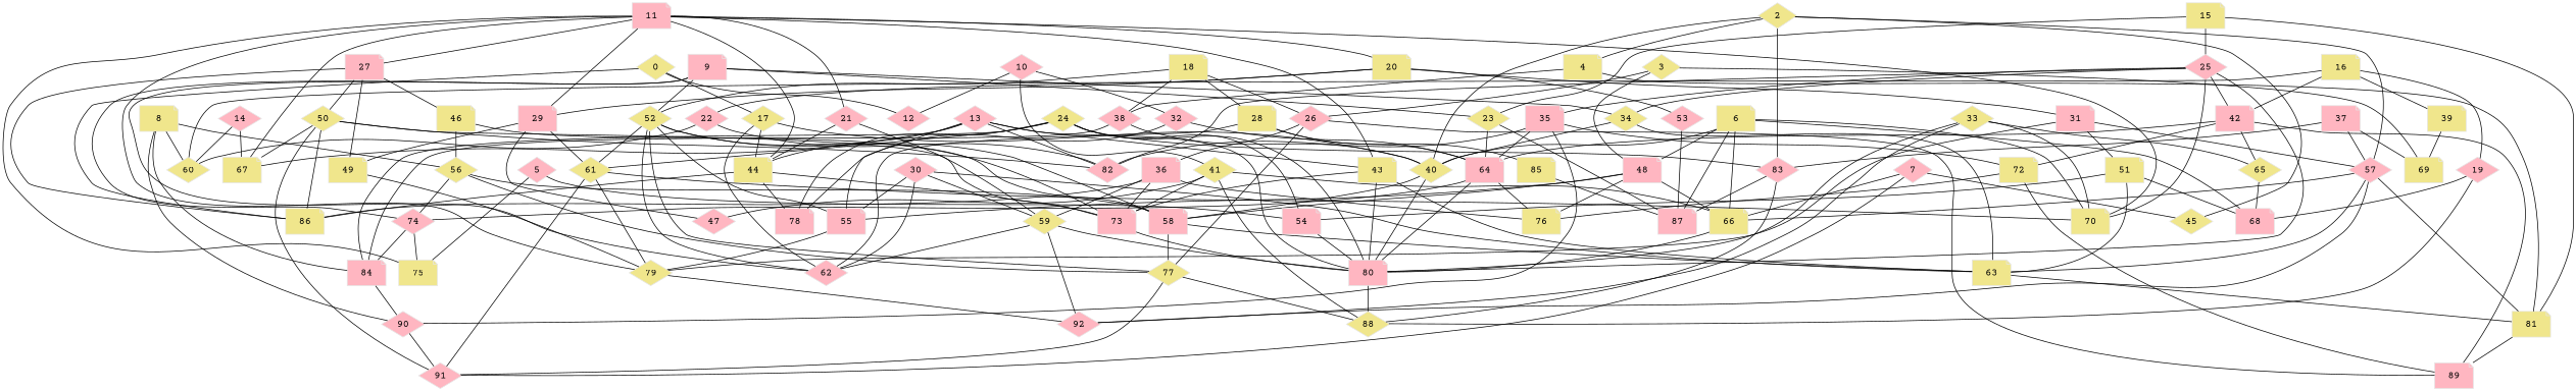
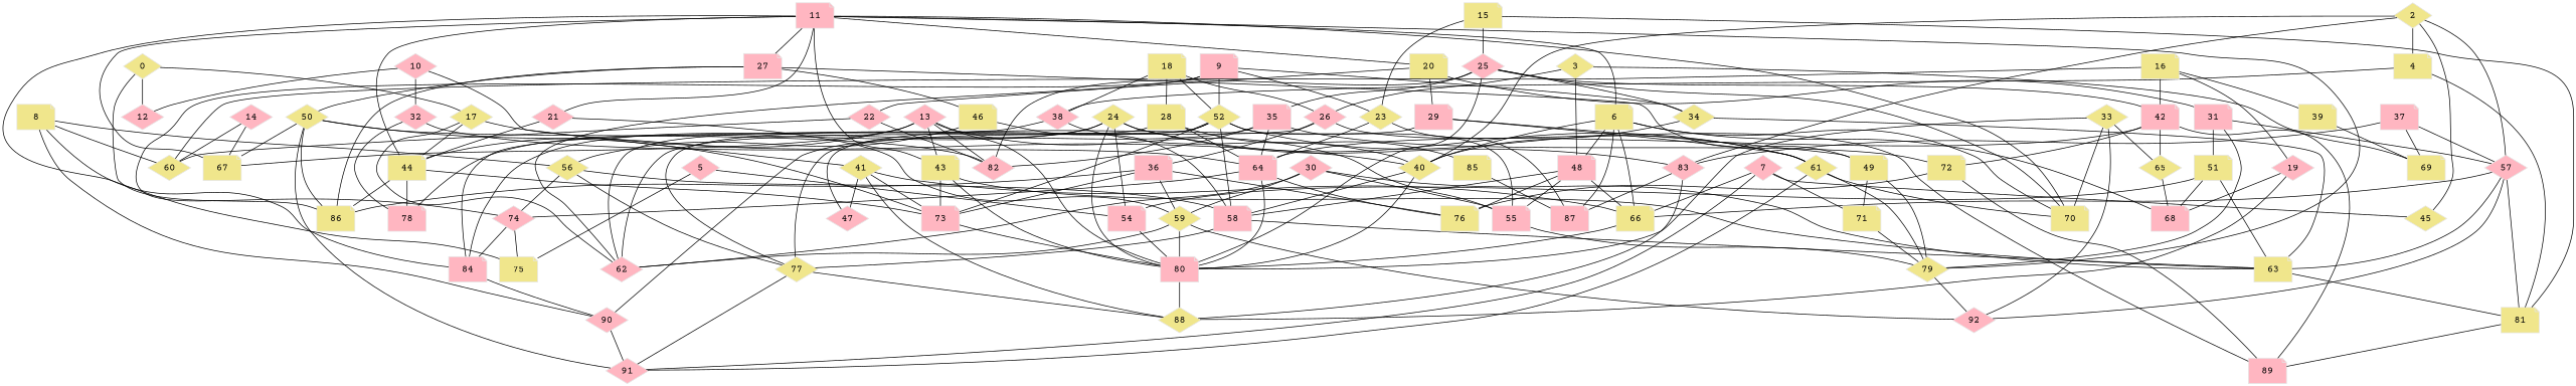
  graph {
    fontname="Courier Prime"
    node [color=gray90 fillcolor=khaki fontname="Courier Prime" shape=note style=filled]
    edge [fontname="Courier Prime" weight=1.0]
    n1 [label=0 shape=diamond]
    12 [fillcolor=lightpink shape=diamond]
    17 [shape=diamond]
    86
    40 [shape=diamond]
    62 [fillcolor=lightpink shape=diamond]
    44
    2 [shape=diamond]
    4
    45 [shape=diamond]
    57 [fillcolor=lightpink shape=diamond]
    83 [fillcolor=lightpink shape=diamond]
    38 [fillcolor=lightpink shape=diamond]
    81
    80 [fillcolor=lightpink]
    58 [fillcolor=lightpink]
    66
    63
    92 [fillcolor=lightpink shape=diamond]
    87 [fillcolor=lightpink]
    88 [shape=diamond]
    3 [shape=diamond]
    26 [fillcolor=lightpink shape=diamond]
    48 [fillcolor=lightpink]
    69
    36 [fillcolor=lightpink]
    77 [shape=diamond]
    89 [fillcolor=lightpink]
    55 [fillcolor=lightpink]
    76
    84 [fillcolor=lightpink]
    5 [fillcolor=lightpink shape=diamond]
    54 [fillcolor=lightpink]
    75
    6
    68 [fillcolor=lightpink]
    70
    7 [fillcolor=lightpink shape=diamond]
+   71
    91 [fillcolor=lightpink shape=diamond]
    79 [shape=diamond]
    56 [shape=diamond]
    8
    60 [shape=diamond]
    90 [fillcolor=lightpink shape=diamond]
    74 [fillcolor=lightpink shape=diamond]
    9 [fillcolor=lightpink]
    23 [shape=diamond]
    34 [shape=diamond]
    52 [shape=diamond]
    64 [fillcolor=lightpink]
    61 [shape=diamond]
    73 [fillcolor=lightpink]
    10 [fillcolor=lightpink shape=diamond]
    32 [fillcolor=lightpink shape=diamond]
    41 [shape=diamond]
    78 [fillcolor=lightpink]
    47 [fillcolor=lightpink shape=diamond]
    11 [fillcolor=lightpink]
    20
    21 [fillcolor=lightpink shape=diamond]
    27 [fillcolor=lightpink]
    29 [fillcolor=lightpink]
    43
    67
    22 [fillcolor=lightpink shape=diamond]
    31 [fillcolor=lightpink]
-   53 [fillcolor=lightpink shape=diamond]
    59 [shape=diamond]
    46
    49
    50 [shape=diamond]
    13 [fillcolor=lightpink shape=diamond]
    82 [fillcolor=lightpink shape=diamond]
    14 [fillcolor=lightpink shape=diamond]
    15
    25 [fillcolor=lightpink shape=diamond]
    42 [fillcolor=lightpink]
    35 [fillcolor=lightpink]
    16
    19 [fillcolor=lightpink shape=diamond]
    39
    65 [shape=diamond]
    72
    18
    28
    85
    51
    24 [shape=diamond]
    30 [fillcolor=lightpink shape=diamond]
    33 [shape=diamond]
    37 [fillcolor=lightpink]
    n1 -- 12
    n1 -- 17
    n1 -- 86
    17 -- 40
    17 -- 62
    17 -- 44
    40 -- 80
    40 -- 58
    44 -- 86
    44 -- 73
    44 -- 78 [weight=2.0]
    2 -- 40
    2 -- 4
    2 -- 45
    2 -- 57
    2 -- 83
    4 -- 38
    4 -- 81
    57 -- 81
    57 -- 66
    57 -- 63
    57 -- 92
    83 -- 87
    83 -- 88
    38 -- 40
    38 -- 84
    81 -- 89
    80 -- 88
    58 -- 63
    58 -- 77
    66 -- 80
    63 -- 81
    3 -- 26
    3 -- 48
    3 -- 69
    26 -- 36
    26 -- 77 [weight=2.0]
    26 -- 89
    48 -- 58
    48 -- 66
    48 -- 55
    48 -- 76
    36 -- 86
    36 -- 76
    36 -- 73
    36 -- 59
    77 -- 88
    77 -- 91
    55 -- 79
    84 -- 90
    5 -- 54
    5 -- 75
    54 -- 80
    6 -- 40
    6 -- 66
    6 -- 87
    6 -- 48
    6 -- 68
    6 -- 70
    7 -- 45
    7 -- 66
+   7 -- 71
    7 -- 91
+   71 -- 79
    79 -- 92
    56 -- 58
    56 -- 77
    56 -- 74
    8 -- 84
    8 -- 56
    8 -- 60
    8 -- 90
    90 -- 91
    74 -- 84
    74 -- 75
    9 -- 62
    9 -- 74
    9 -- 23
    9 -- 34
    9 -- 52
    23 -- 87
    23 -- 64
    34 -- 40
    34 -- 63
    52 -- 62
    52 -- 58
    52 -- 77
    52 -- 55
    52 -- 61
    52 -- 73
    64 -- 80
    64 -- 76
    64 -- 74
    61 -- 70
    61 -- 91
    61 -- 79
    73 -- 80
    10 -- 12
    10 -- 32
    10 -- 41
    32 -- 64
    32 -- 78
    41 -- 66
    41 -- 88
    41 -- 73
    41 -- 47
    11 -- 44
    11 -- 75
    11 -- 70
    11 -- 79
    11 -- 20
    11 -- 21
    11 -- 27
-   11 -- 29
+   11 -- 6
    11 -- 43
    11 -- 67
    20 -- 29
    20 -- 22
    20 -- 31
-   20 -- 53
    21 -- 44
    21 -- 59
    27 -- 86
    27 -- 46
    27 -- 49
    27 -- 50
    29 -- 61
    29 -- 47
    29 -- 49 [weight=2.0]
    43 -- 80
    43 -- 63
    43 -- 73
    22 -- 60
    22 -- 82
    31 -- 57
    31 -- 79
    31 -- 51
-   53 -- 87
    59 -- 62
    59 -- 80
    59 -- 92
    46 -- 58
    46 -- 56
+   49 -- 71
    49 -- 79
    50 -- 86
    50 -- 91 [weight=2.0]
    50 -- 73
    50 -- 67
    50 -- 82
    13 -- 44
    13 -- 80
    13 -- 55
    13 -- 43
    13 -- 67
    13 -- 82
    14 -- 60
    14 -- 67
    15 -- 81
    15 -- 23
    15 -- 25
    25 -- 80
    25 -- 70
    25 -- 34
    25 -- 82
    25 -- 42
    25 -- 35
    42 -- 89
    42 -- 64
    42 -- 65
    42 -- 72
    35 -- 90
    35 -- 64
    35 -- 82
    35 -- 72
    16 -- 60 [weight=2.0]
    16 -- 42 [weight=2.0]
    16 -- 19
    16 -- 39 [weight=2.0]
    19 -- 88
    19 -- 68
    39 -- 69
    65 -- 68
    72 -- 89
    72 -- 76
    18 -- 38
    18 -- 26
    18 -- 52
    18 -- 28
    28 -- 62
    28 -- 64
    28 -- 85
    85 -- 87
    51 -- 63
    51 -- 54
    51 -- 68
    24 -- 83
    24 -- 80
    24 -- 84
    24 -- 54
    24 -- 61
    24 -- 78
    30 -- 62
    30 -- 63
    30 -- 55
    30 -- 59
    33 -- 80
    33 -- 92
    33 -- 70
    33 -- 65
    37 -- 57
    37 -- 83
    37 -- 69
  }
